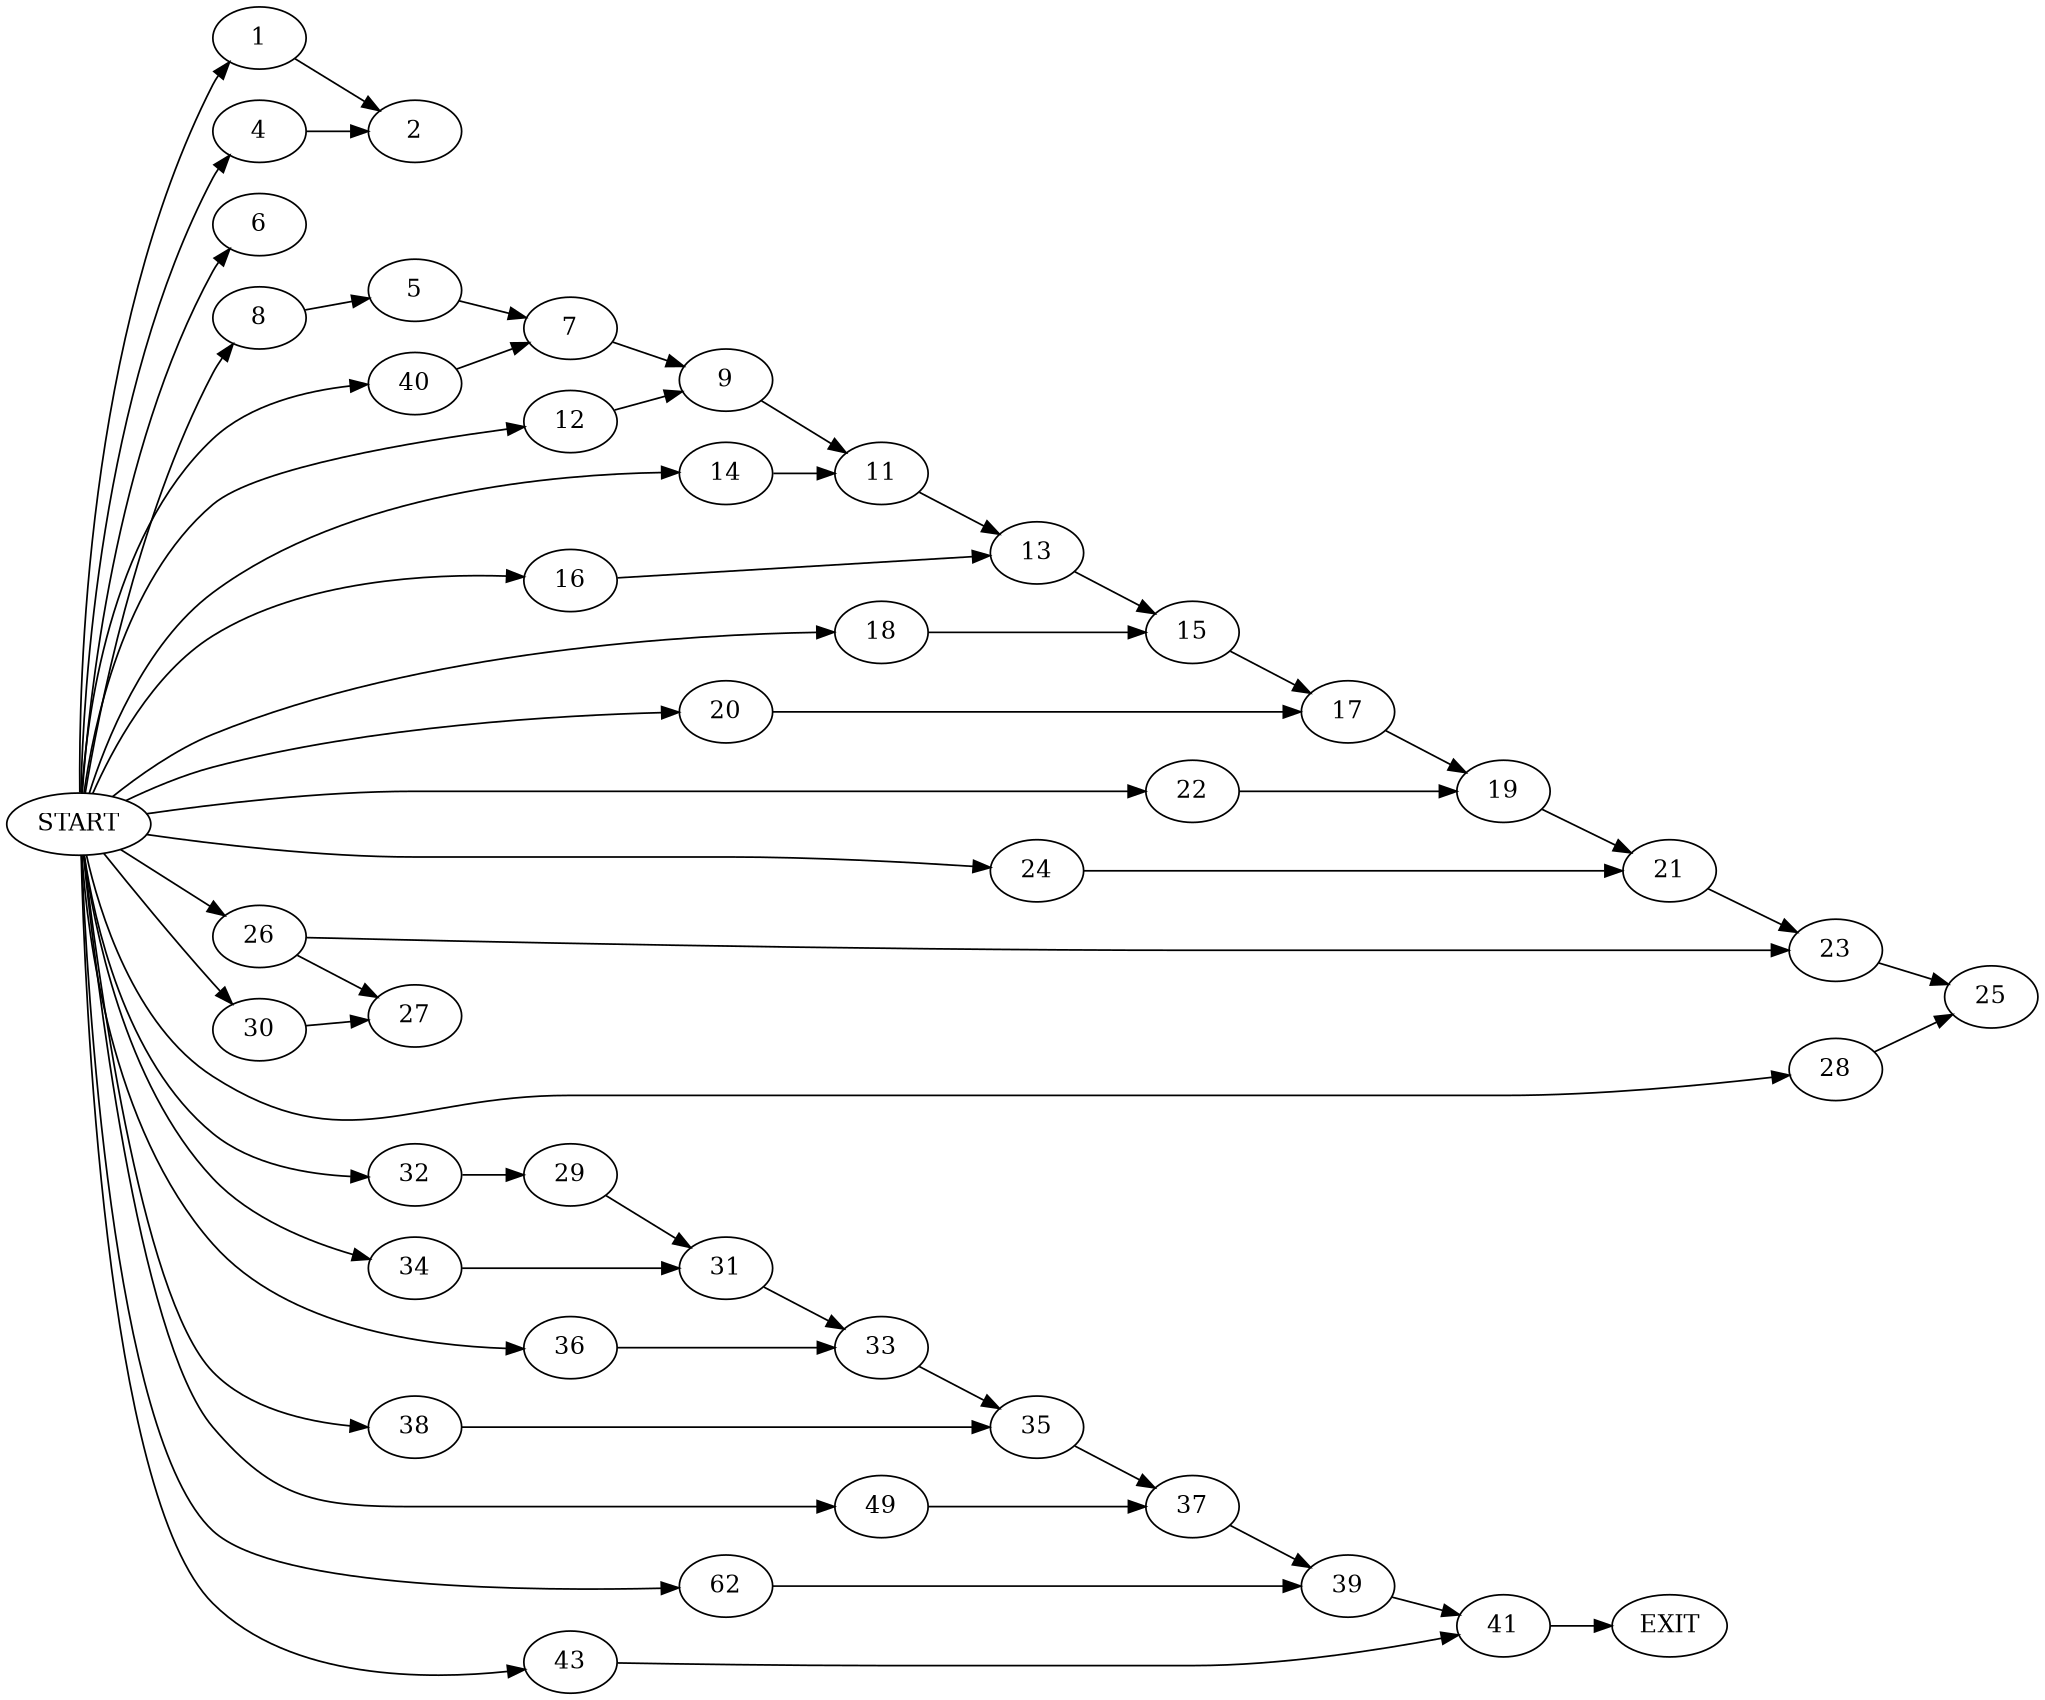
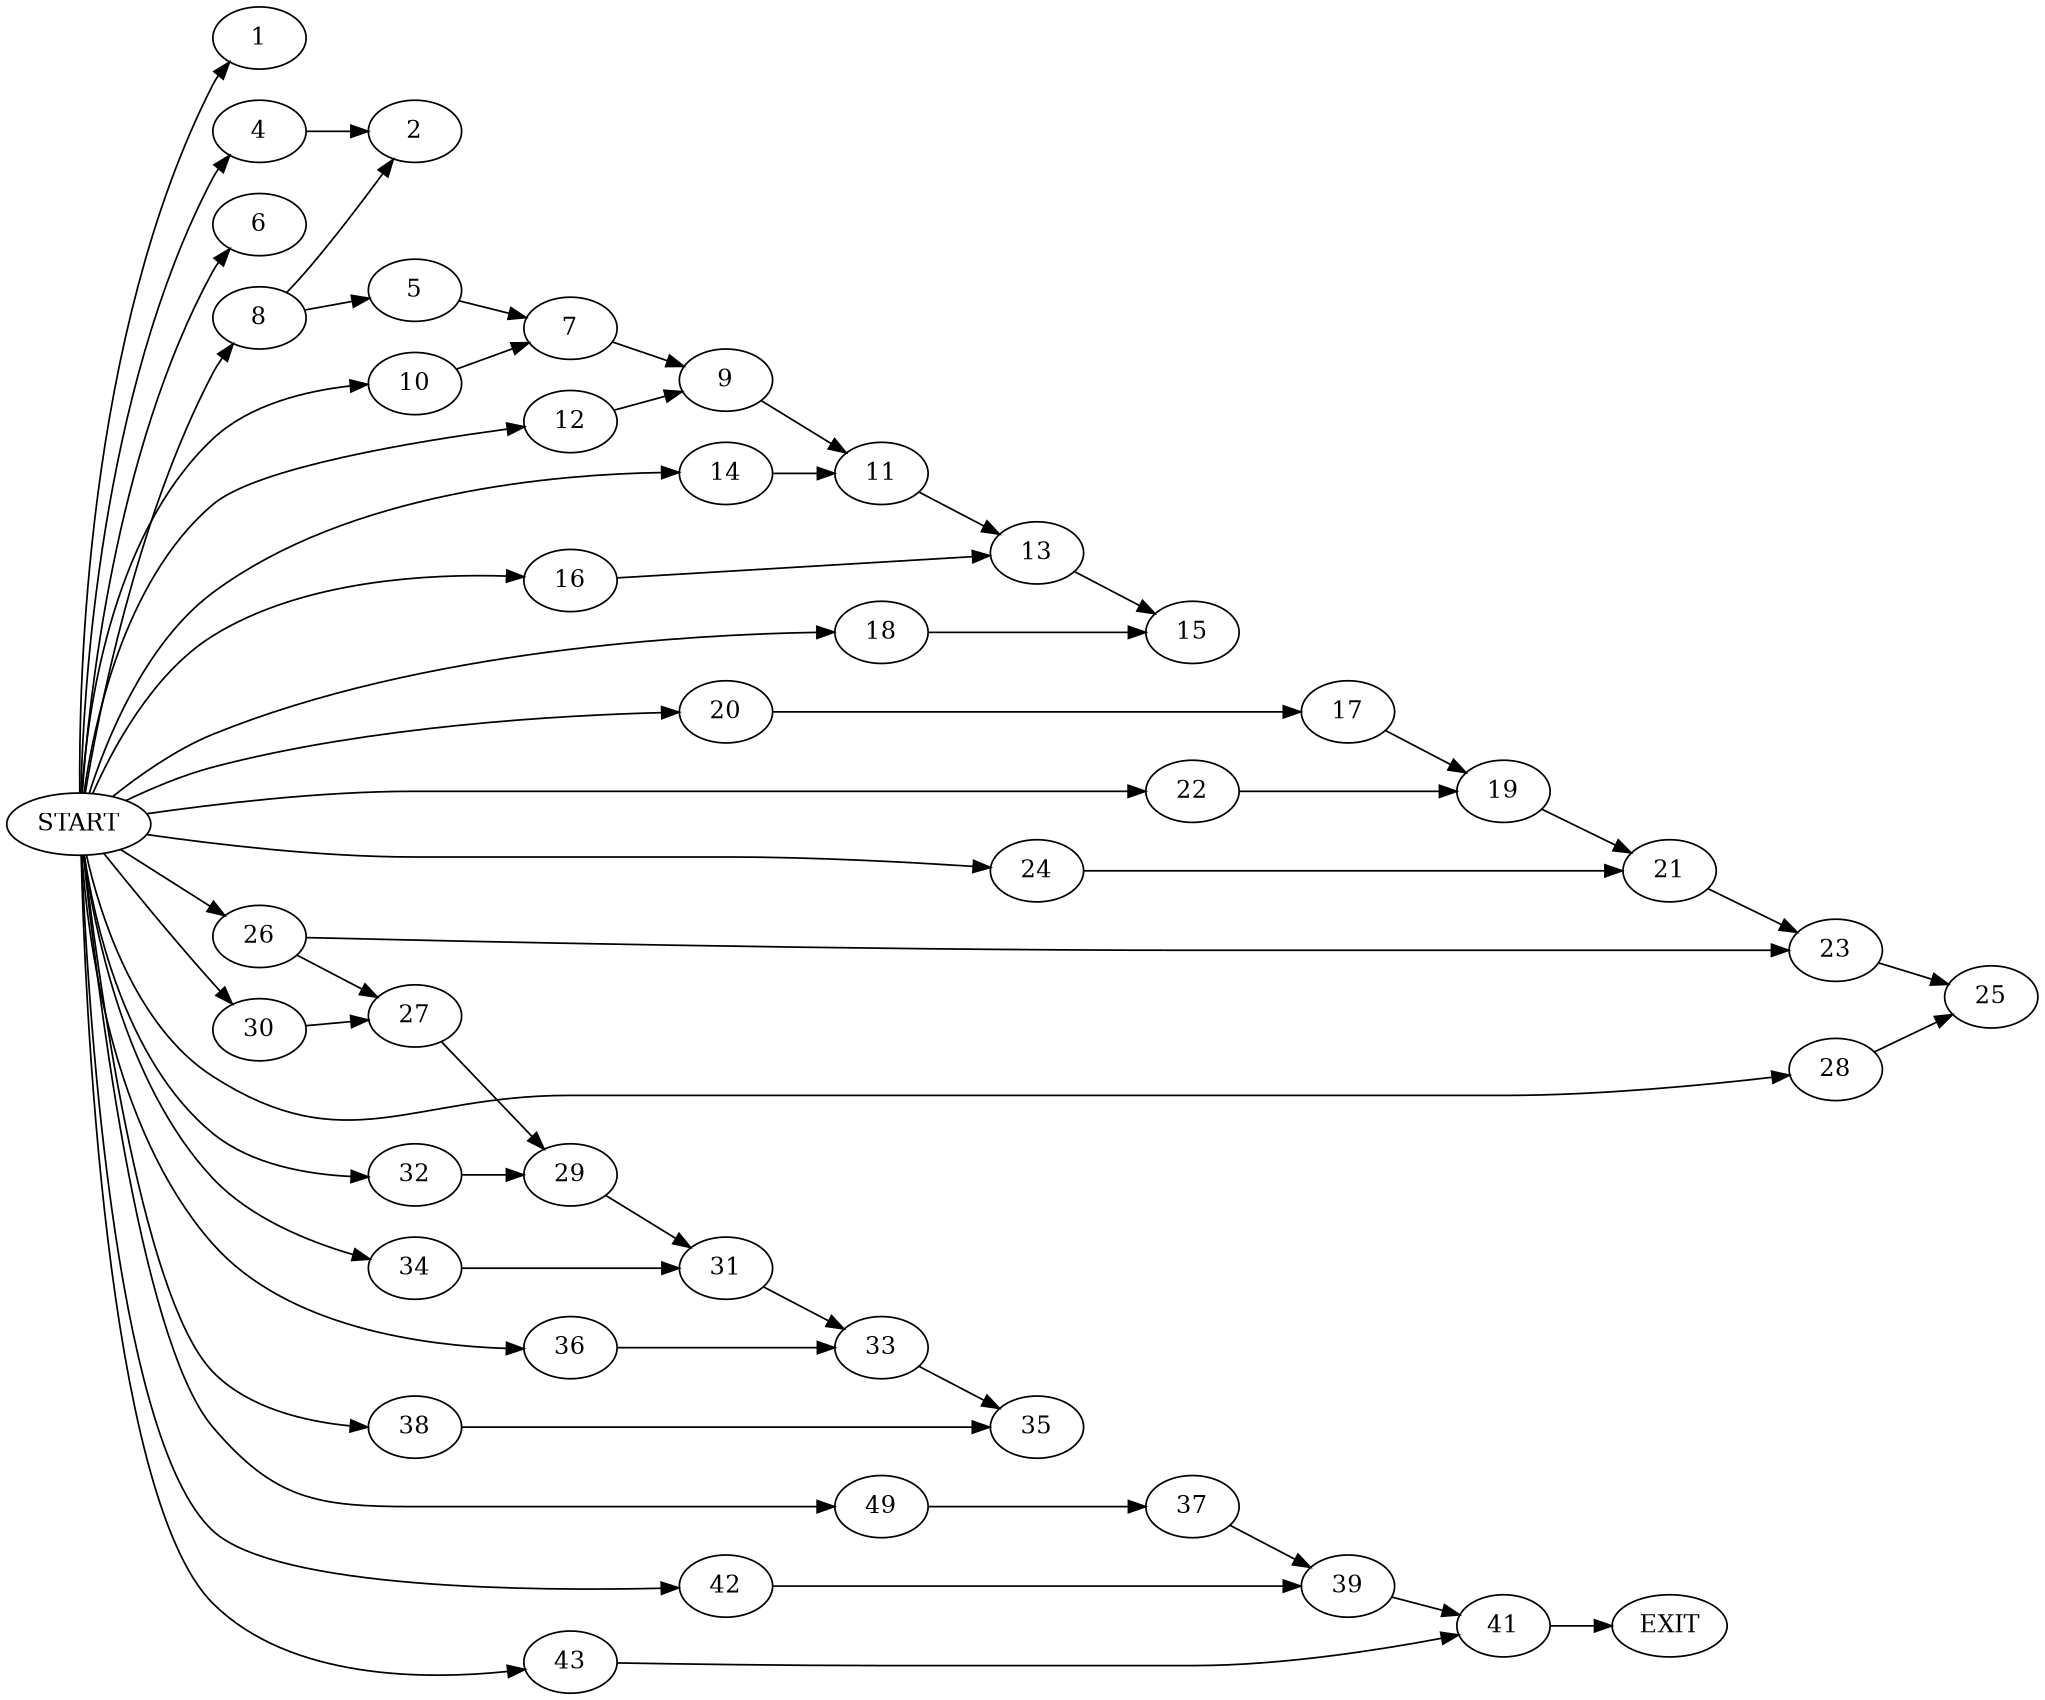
  digraph {
    rankdir=LR
    n1 [label=START]
    1
    4
    6
    8
-   10 [label=40]
+   10
    12
    14
    16
    18
    20
    22
    24
    26
    28
    30
    32
    34
    36
    38
    n21 [label=49]
-   42 [label=62]
+   42
    43
    2
    5
    7
    9
    11
    13
    15
    17
    19
    21
    23
    27
    25
    29
    31
    33
    35
    37
    39
    41
    n44 [label=EXIT]
    n1 -> 1
    n1 -> 4
    n1 -> 6
    n1 -> 8
    n1 -> 10
    n1 -> 12
    n1 -> 14
    n1 -> 16
    n1 -> 18
    n1 -> 20
    n1 -> 22
    n1 -> 24
    n1 -> 26
    n1 -> 28
    n1 -> 30
    n1 -> 32
    n1 -> 34
    n1 -> 36
    n1 -> 38
    n1 -> n21
    n1 -> 42
    n1 -> 43
-   1 -> 2
+   8 -> 2
    4 -> 2
    8 -> 5
    10 -> 7
    12 -> 9
    14 -> 11
    16 -> 13
    18 -> 15
    20 -> 17
    22 -> 19
    24 -> 21
    26 -> 23
    26 -> 27
    28 -> 25
    30 -> 27
    32 -> 29
    34 -> 31
    36 -> 33
    38 -> 35
    n21 -> 37
    42 -> 39
    43 -> 41
    5 -> 7
    7 -> 9
    9 -> 11
    11 -> 13
    13 -> 15
-   15 -> 17
    17 -> 19
    19 -> 21
    21 -> 23
    23 -> 25
+   27 -> 29
    29 -> 31
    31 -> 33
    33 -> 35
-   35 -> 37
    37 -> 39
    39 -> 41
    41 -> n44
  }
